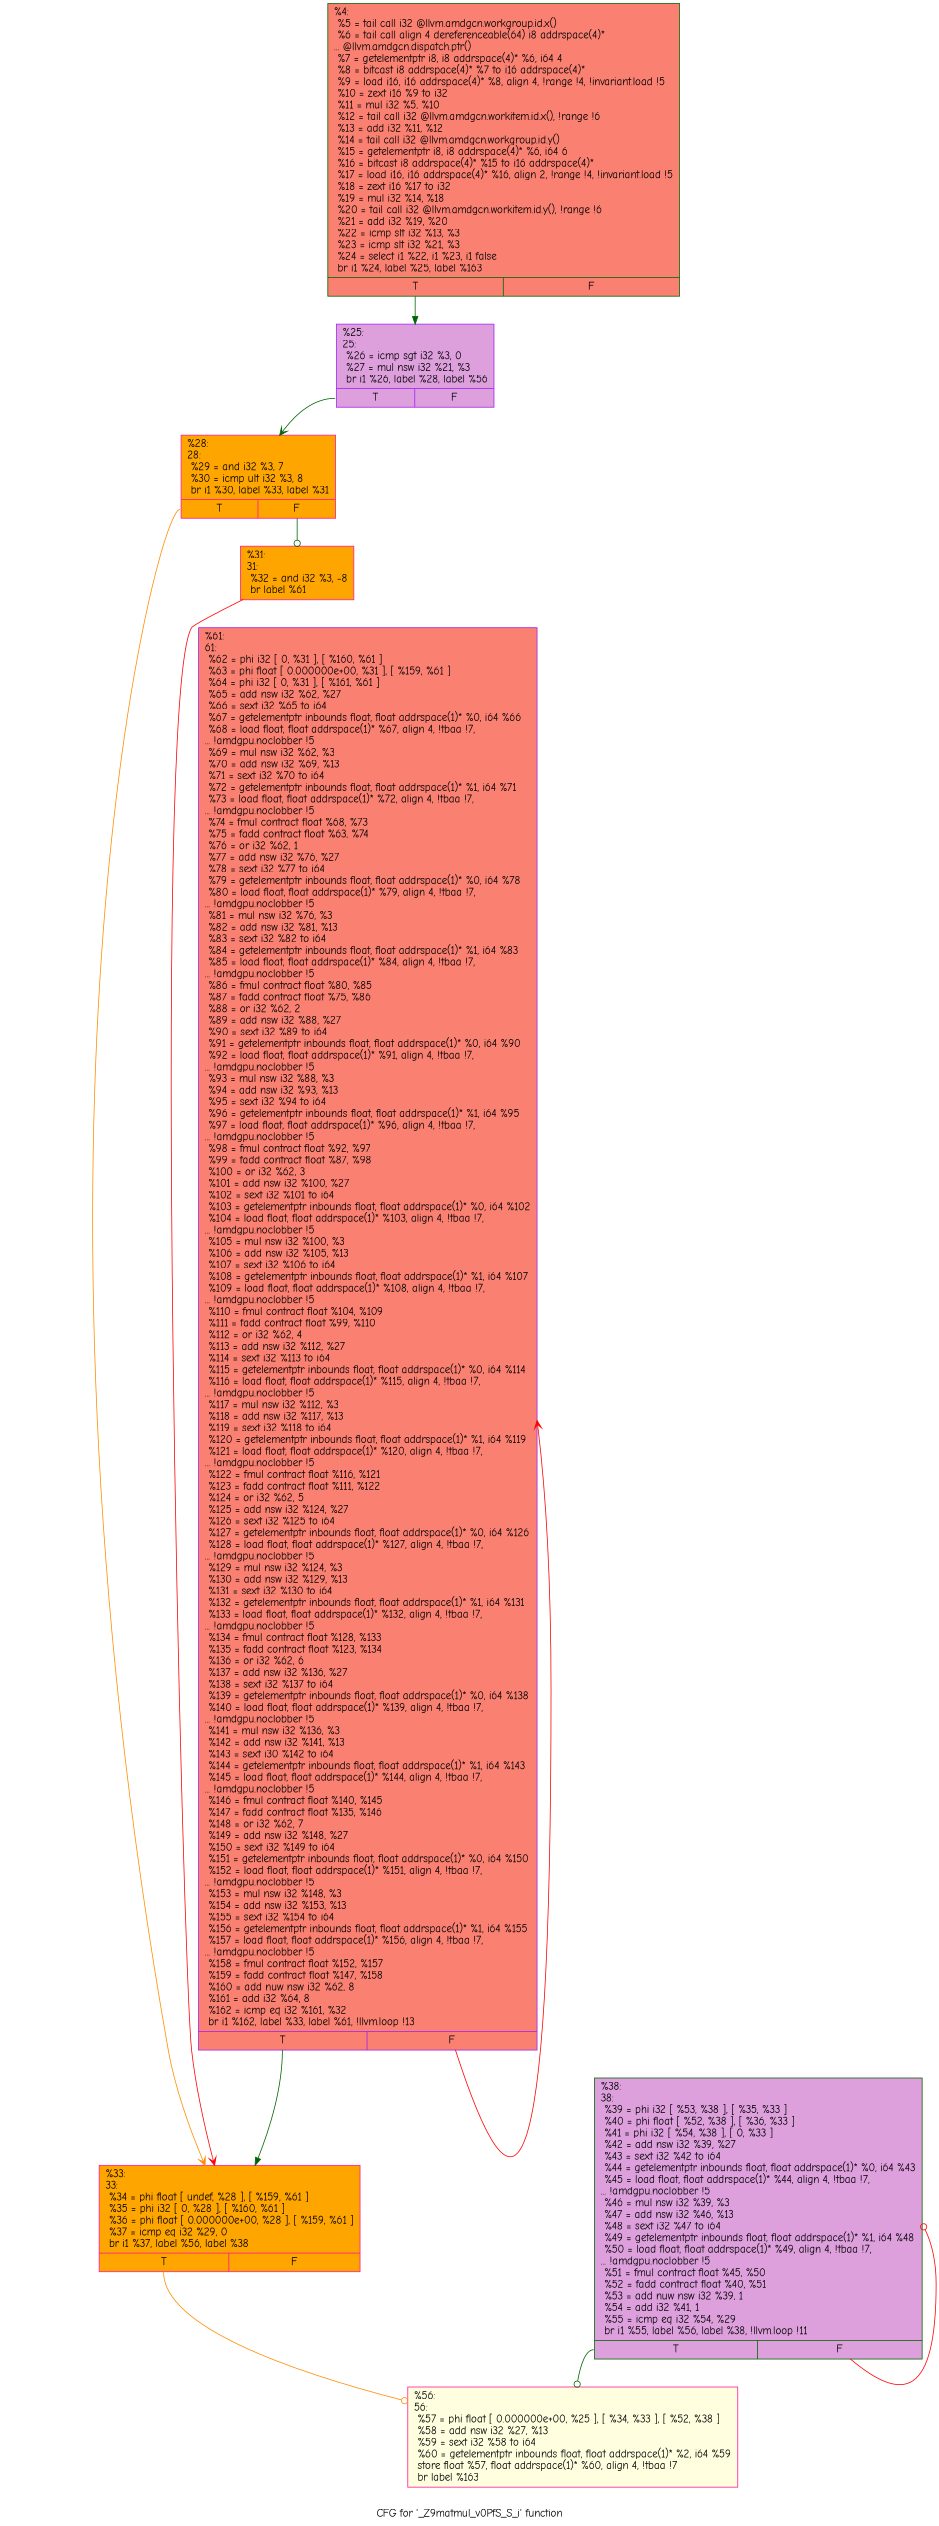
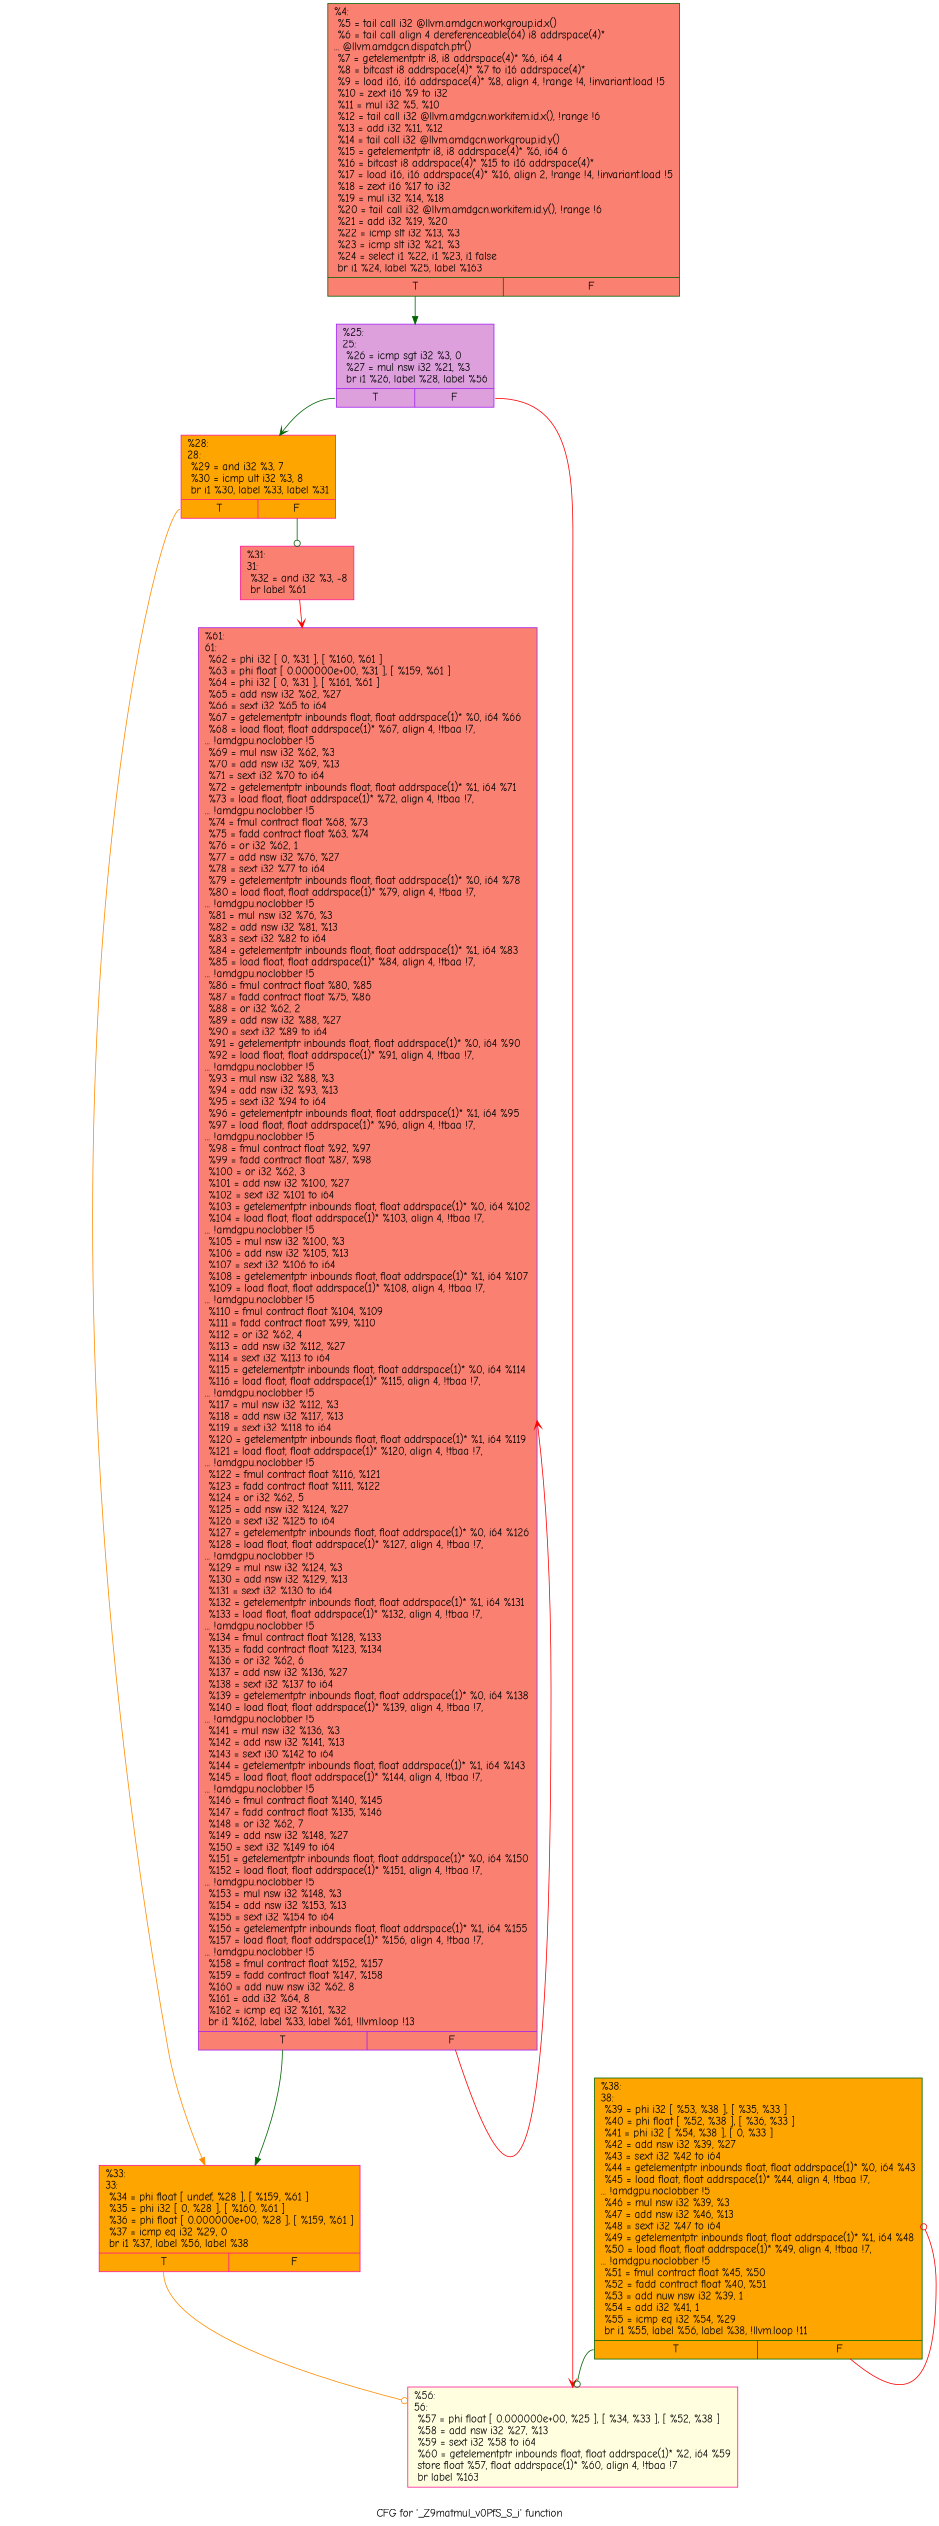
  digraph {
    fontname="Comic Neue"
    label="CFG for '_Z9matmul_v0PfS_S_i' function"
    node [color=deeppink fillcolor=salmon fontname="Comic Neue" shape=record style=filled]
    edge [arrowhead=vee color=darkgreen fontname="Comic Neue" tailport=s0]
    n1 [color=darkgreen label="{%4:\l  %5 = tail call i32 @llvm.amdgcn.workgroup.id.x()\l  %6 = tail call align 4 dereferenceable(64) i8 addrspace(4)*\l... @llvm.amdgcn.dispatch.ptr()\l  %7 = getelementptr i8, i8 addrspace(4)* %6, i64 4\l  %8 = bitcast i8 addrspace(4)* %7 to i16 addrspace(4)*\l  %9 = load i16, i16 addrspace(4)* %8, align 4, !range !4, !invariant.load !5\l  %10 = zext i16 %9 to i32\l  %11 = mul i32 %5, %10\l  %12 = tail call i32 @llvm.amdgcn.workitem.id.x(), !range !6\l  %13 = add i32 %11, %12\l  %14 = tail call i32 @llvm.amdgcn.workgroup.id.y()\l  %15 = getelementptr i8, i8 addrspace(4)* %6, i64 6\l  %16 = bitcast i8 addrspace(4)* %15 to i16 addrspace(4)*\l  %17 = load i16, i16 addrspace(4)* %16, align 2, !range !4, !invariant.load !5\l  %18 = zext i16 %17 to i32\l  %19 = mul i32 %14, %18\l  %20 = tail call i32 @llvm.amdgcn.workitem.id.y(), !range !6\l  %21 = add i32 %19, %20\l  %22 = icmp slt i32 %13, %3\l  %23 = icmp slt i32 %21, %3\l  %24 = select i1 %22, i1 %23, i1 false\l  br i1 %24, label %25, label %163\l|{<s0>T|<s1>F}}"]
    n2 [color=purple fillcolor=plum label="{%25:\l25:                                               \l  %26 = icmp sgt i32 %3, 0\l  %27 = mul nsw i32 %21, %3\l  br i1 %26, label %28, label %56\l|{<s0>T|<s1>F}}"]
    n3 [fillcolor=orange label="{%28:\l28:                                               \l  %29 = and i32 %3, 7\l  %30 = icmp ult i32 %3, 8\l  br i1 %30, label %33, label %31\l|{<s0>T|<s1>F}}"]
    n4 [fillcolor=lightyellow label="{%56:\l56:                                               \l  %57 = phi float [ 0.000000e+00, %25 ], [ %34, %33 ], [ %52, %38 ]\l  %58 = add nsw i32 %27, %13\l  %59 = sext i32 %58 to i64\l  %60 = getelementptr inbounds float, float addrspace(1)* %2, i64 %59\l  store float %57, float addrspace(1)* %60, align 4, !tbaa !7\l  br label %163\l}"]
    n5 [fillcolor=orange label="{%33:\l33:                                               \l  %34 = phi float [ undef, %28 ], [ %159, %61 ]\l  %35 = phi i32 [ 0, %28 ], [ %160, %61 ]\l  %36 = phi float [ 0.000000e+00, %28 ], [ %159, %61 ]\l  %37 = icmp eq i32 %29, 0\l  br i1 %37, label %56, label %38\l|{<s0>T|<s1>F}}"]
-   n6 [fillcolor=orange label="{%31:\l31:                                               \l  %32 = and i32 %3, -8\l  br label %61\l}"]
+   n6 [label="{%31:\l31:                                               \l  %32 = and i32 %3, -8\l  br label %61\l}"]
    n7 [color=purple label="{%61:\l61:                                               \l  %62 = phi i32 [ 0, %31 ], [ %160, %61 ]\l  %63 = phi float [ 0.000000e+00, %31 ], [ %159, %61 ]\l  %64 = phi i32 [ 0, %31 ], [ %161, %61 ]\l  %65 = add nsw i32 %62, %27\l  %66 = sext i32 %65 to i64\l  %67 = getelementptr inbounds float, float addrspace(1)* %0, i64 %66\l  %68 = load float, float addrspace(1)* %67, align 4, !tbaa !7,\l... !amdgpu.noclobber !5\l  %69 = mul nsw i32 %62, %3\l  %70 = add nsw i32 %69, %13\l  %71 = sext i32 %70 to i64\l  %72 = getelementptr inbounds float, float addrspace(1)* %1, i64 %71\l  %73 = load float, float addrspace(1)* %72, align 4, !tbaa !7,\l... !amdgpu.noclobber !5\l  %74 = fmul contract float %68, %73\l  %75 = fadd contract float %63, %74\l  %76 = or i32 %62, 1\l  %77 = add nsw i32 %76, %27\l  %78 = sext i32 %77 to i64\l  %79 = getelementptr inbounds float, float addrspace(1)* %0, i64 %78\l  %80 = load float, float addrspace(1)* %79, align 4, !tbaa !7,\l... !amdgpu.noclobber !5\l  %81 = mul nsw i32 %76, %3\l  %82 = add nsw i32 %81, %13\l  %83 = sext i32 %82 to i64\l  %84 = getelementptr inbounds float, float addrspace(1)* %1, i64 %83\l  %85 = load float, float addrspace(1)* %84, align 4, !tbaa !7,\l... !amdgpu.noclobber !5\l  %86 = fmul contract float %80, %85\l  %87 = fadd contract float %75, %86\l  %88 = or i32 %62, 2\l  %89 = add nsw i32 %88, %27\l  %90 = sext i32 %89 to i64\l  %91 = getelementptr inbounds float, float addrspace(1)* %0, i64 %90\l  %92 = load float, float addrspace(1)* %91, align 4, !tbaa !7,\l... !amdgpu.noclobber !5\l  %93 = mul nsw i32 %88, %3\l  %94 = add nsw i32 %93, %13\l  %95 = sext i32 %94 to i64\l  %96 = getelementptr inbounds float, float addrspace(1)* %1, i64 %95\l  %97 = load float, float addrspace(1)* %96, align 4, !tbaa !7,\l... !amdgpu.noclobber !5\l  %98 = fmul contract float %92, %97\l  %99 = fadd contract float %87, %98\l  %100 = or i32 %62, 3\l  %101 = add nsw i32 %100, %27\l  %102 = sext i32 %101 to i64\l  %103 = getelementptr inbounds float, float addrspace(1)* %0, i64 %102\l  %104 = load float, float addrspace(1)* %103, align 4, !tbaa !7,\l... !amdgpu.noclobber !5\l  %105 = mul nsw i32 %100, %3\l  %106 = add nsw i32 %105, %13\l  %107 = sext i32 %106 to i64\l  %108 = getelementptr inbounds float, float addrspace(1)* %1, i64 %107\l  %109 = load float, float addrspace(1)* %108, align 4, !tbaa !7,\l... !amdgpu.noclobber !5\l  %110 = fmul contract float %104, %109\l  %111 = fadd contract float %99, %110\l  %112 = or i32 %62, 4\l  %113 = add nsw i32 %112, %27\l  %114 = sext i32 %113 to i64\l  %115 = getelementptr inbounds float, float addrspace(1)* %0, i64 %114\l  %116 = load float, float addrspace(1)* %115, align 4, !tbaa !7,\l... !amdgpu.noclobber !5\l  %117 = mul nsw i32 %112, %3\l  %118 = add nsw i32 %117, %13\l  %119 = sext i32 %118 to i64\l  %120 = getelementptr inbounds float, float addrspace(1)* %1, i64 %119\l  %121 = load float, float addrspace(1)* %120, align 4, !tbaa !7,\l... !amdgpu.noclobber !5\l  %122 = fmul contract float %116, %121\l  %123 = fadd contract float %111, %122\l  %124 = or i32 %62, 5\l  %125 = add nsw i32 %124, %27\l  %126 = sext i32 %125 to i64\l  %127 = getelementptr inbounds float, float addrspace(1)* %0, i64 %126\l  %128 = load float, float addrspace(1)* %127, align 4, !tbaa !7,\l... !amdgpu.noclobber !5\l  %129 = mul nsw i32 %124, %3\l  %130 = add nsw i32 %129, %13\l  %131 = sext i32 %130 to i64\l  %132 = getelementptr inbounds float, float addrspace(1)* %1, i64 %131\l  %133 = load float, float addrspace(1)* %132, align 4, !tbaa !7,\l... !amdgpu.noclobber !5\l  %134 = fmul contract float %128, %133\l  %135 = fadd contract float %123, %134\l  %136 = or i32 %62, 6\l  %137 = add nsw i32 %136, %27\l  %138 = sext i32 %137 to i64\l  %139 = getelementptr inbounds float, float addrspace(1)* %0, i64 %138\l  %140 = load float, float addrspace(1)* %139, align 4, !tbaa !7,\l... !amdgpu.noclobber !5\l  %141 = mul nsw i32 %136, %3\l  %142 = add nsw i32 %141, %13\l  %143 = sext i30 %142 to i64\l  %144 = getelementptr inbounds float, float addrspace(1)* %1, i64 %143\l  %145 = load float, float addrspace(1)* %144, align 4, !tbaa !7,\l... !amdgpu.noclobber !5\l  %146 = fmul contract float %140, %145\l  %147 = fadd contract float %135, %146\l  %148 = or i32 %62, 7\l  %149 = add nsw i32 %148, %27\l  %150 = sext i32 %149 to i64\l  %151 = getelementptr inbounds float, float addrspace(1)* %0, i64 %150\l  %152 = load float, float addrspace(1)* %151, align 4, !tbaa !7,\l... !amdgpu.noclobber !5\l  %153 = mul nsw i32 %148, %3\l  %154 = add nsw i32 %153, %13\l  %155 = sext i32 %154 to i64\l  %156 = getelementptr inbounds float, float addrspace(1)* %1, i64 %155\l  %157 = load float, float addrspace(1)* %156, align 4, !tbaa !7,\l... !amdgpu.noclobber !5\l  %158 = fmul contract float %152, %157\l  %159 = fadd contract float %147, %158\l  %160 = add nuw nsw i32 %62, 8\l  %161 = add i32 %64, 8\l  %162 = icmp eq i32 %161, %32\l  br i1 %162, label %33, label %61, !llvm.loop !13\l|{<s0>T|<s1>F}}"]
-   n8 [color=darkgreen fillcolor=plum label="{%38:\l38:                                               \l  %39 = phi i32 [ %53, %38 ], [ %35, %33 ]\l  %40 = phi float [ %52, %38 ], [ %36, %33 ]\l  %41 = phi i32 [ %54, %38 ], [ 0, %33 ]\l  %42 = add nsw i32 %39, %27\l  %43 = sext i32 %42 to i64\l  %44 = getelementptr inbounds float, float addrspace(1)* %0, i64 %43\l  %45 = load float, float addrspace(1)* %44, align 4, !tbaa !7,\l... !amdgpu.noclobber !5\l  %46 = mul nsw i32 %39, %3\l  %47 = add nsw i32 %46, %13\l  %48 = sext i32 %47 to i64\l  %49 = getelementptr inbounds float, float addrspace(1)* %1, i64 %48\l  %50 = load float, float addrspace(1)* %49, align 4, !tbaa !7,\l... !amdgpu.noclobber !5\l  %51 = fmul contract float %45, %50\l  %52 = fadd contract float %40, %51\l  %53 = add nuw nsw i32 %39, 1\l  %54 = add i32 %41, 1\l  %55 = icmp eq i32 %54, %29\l  br i1 %55, label %56, label %38, !llvm.loop !11\l|{<s0>T|<s1>F}}"]
+   n8 [color=darkgreen fillcolor=orange label="{%38:\l38:                                               \l  %39 = phi i32 [ %53, %38 ], [ %35, %33 ]\l  %40 = phi float [ %52, %38 ], [ %36, %33 ]\l  %41 = phi i32 [ %54, %38 ], [ 0, %33 ]\l  %42 = add nsw i32 %39, %27\l  %43 = sext i32 %42 to i64\l  %44 = getelementptr inbounds float, float addrspace(1)* %0, i64 %43\l  %45 = load float, float addrspace(1)* %44, align 4, !tbaa !7,\l... !amdgpu.noclobber !5\l  %46 = mul nsw i32 %39, %3\l  %47 = add nsw i32 %46, %13\l  %48 = sext i32 %47 to i64\l  %49 = getelementptr inbounds float, float addrspace(1)* %1, i64 %48\l  %50 = load float, float addrspace(1)* %49, align 4, !tbaa !7,\l... !amdgpu.noclobber !5\l  %51 = fmul contract float %45, %50\l  %52 = fadd contract float %40, %51\l  %53 = add nuw nsw i32 %39, 1\l  %54 = add i32 %41, 1\l  %55 = icmp eq i32 %54, %29\l  br i1 %55, label %56, label %38, !llvm.loop !11\l|{<s0>T|<s1>F}}"]
    n1 -> n2 [arrowhead=normal]
    n2 -> n3
-   n3 -> n5 [color=darkorange]
+   n2 -> n4 [color=red tailport=s1]
+   n3 -> n5 [arrowhead=normal color=darkorange]
    n3 -> n6 [arrowhead=odot tailport=s1]
    n5 -> n4 [arrowhead=odot color=darkorange]
-   n6 -> n5 [color=red]
+   n6 -> n7 [color=red]
    n7 -> n5 [arrowhead=normal]
    n7 -> n7 [color=red tailport=s1]
    n8 -> n4 [arrowhead=odot]
    n8 -> n8 [arrowhead=odot color=red tailport=s1]
  }
